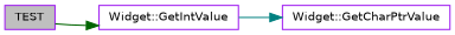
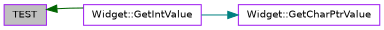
  digraph {
    rankdir=LR
    node [color=purple fillcolor=white fontname=Helvetica fontsize=10 shape=record style=filled]
    edge [fontname=Helvetica fontsize=10 labelfontname=Helvetica labelfontsize=10 style=solid]
    n1 [fillcolor=grey75 fontcolor=black height=0.2 label=TEST width=0.4]
    n2 [height=0.2 label="Widget::GetIntValue" width=0.4]
    n3 [height=0.2 label="Widget::GetCharPtrValue" width=0.4]
-   n1 -> n2 [color=darkgreen]
+   n2 -> n1 [color=darkgreen]
    n2 -> n3 [color=teal]
  }
